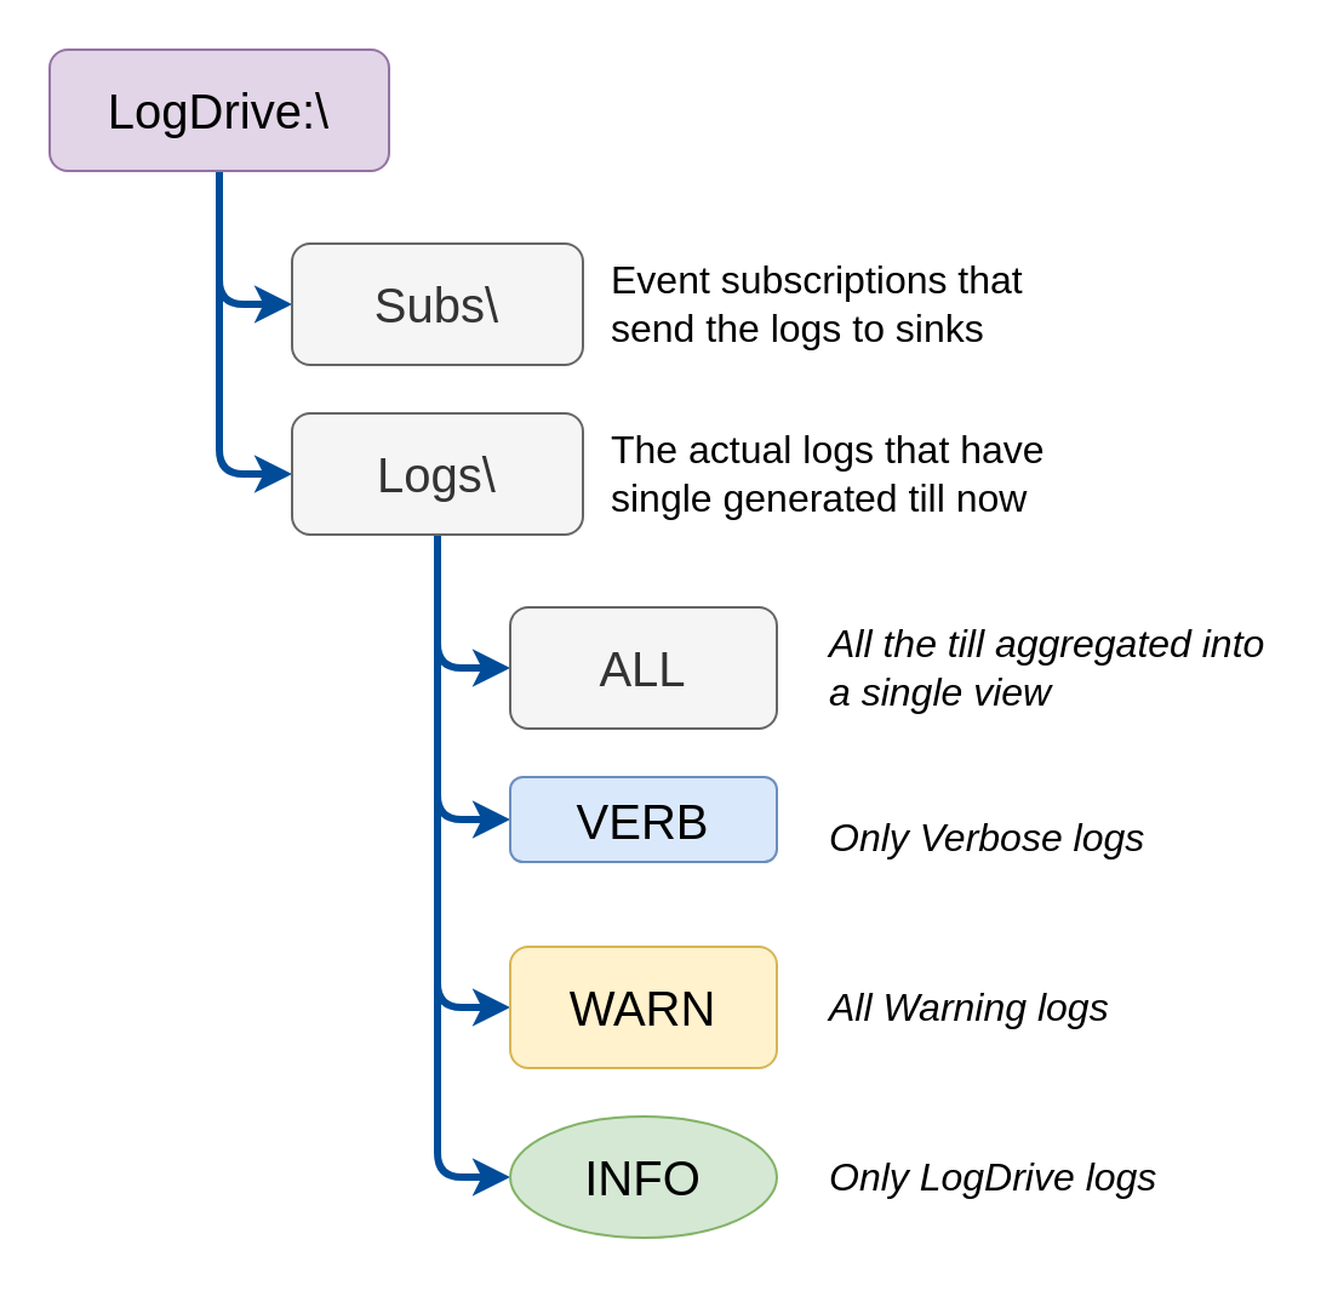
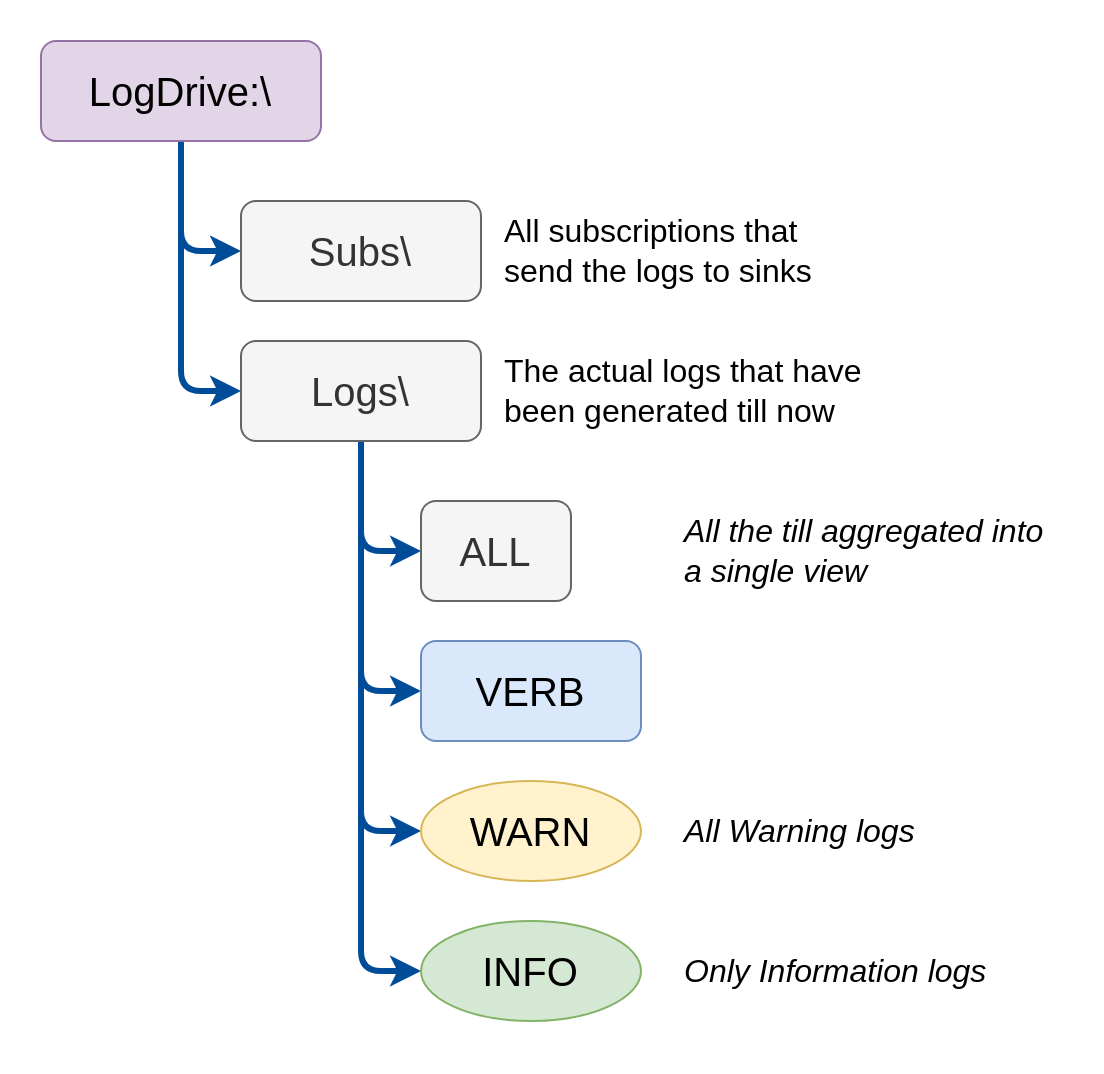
  <mxCell id="0" />
  <mxCell id="1" parent="0" />
  <mxCell id="2" style="edgeStyle=orthogonalEdgeStyle;shape=connector;rounded=1;orthogonalLoop=1;jettySize=auto;html=1;entryX=0;entryY=0.5;entryDx=0;entryDy=0;labelBackgroundColor=default;strokeColor=#004C99;strokeWidth=3;fontFamily=Helvetica;fontSize=11;fontColor=default;endArrow=classic;" edge="1" parent="1" source="4" target="5"><mxGeometry relative="1" as="geometry" /></mxCell>
  <mxCell id="3" style="edgeStyle=orthogonalEdgeStyle;shape=connector;rounded=1;orthogonalLoop=1;jettySize=auto;html=1;entryX=0;entryY=0.5;entryDx=0;entryDy=0;labelBackgroundColor=default;strokeColor=#004C99;strokeWidth=3;fontFamily=Helvetica;fontSize=11;fontColor=default;endArrow=classic;" edge="1" parent="1" source="4" target="10"><mxGeometry relative="1" as="geometry" /></mxCell>
  <mxCell id="4" value="LogDrive:\" style="rounded=1;whiteSpace=wrap;html=1;fillColor=#e1d5e7;strokeColor=#9673a6;fontSize=20;" vertex="1" parent="1"><mxGeometry x="20" y="20" width="140" height="50" as="geometry" /></mxCell>
  <mxCell id="5" value="Subs\" style="rounded=1;whiteSpace=wrap;html=1;fillColor=#f5f5f5;strokeColor=#666666;fontSize=20;fontColor=#333333;" vertex="1" parent="1"><mxGeometry x="120" y="100" width="120" height="50" as="geometry" /></mxCell>
  <mxCell id="6" style="edgeStyle=orthogonalEdgeStyle;shape=connector;rounded=1;orthogonalLoop=1;jettySize=auto;html=1;entryX=0;entryY=0.5;entryDx=0;entryDy=0;labelBackgroundColor=default;strokeColor=#004C99;strokeWidth=3;fontFamily=Helvetica;fontSize=11;fontColor=default;endArrow=classic;" edge="1" parent="1" source="10" target="11"><mxGeometry relative="1" as="geometry" /></mxCell>
  <mxCell id="7" style="edgeStyle=orthogonalEdgeStyle;shape=connector;rounded=1;orthogonalLoop=1;jettySize=auto;html=1;entryX=0;entryY=0.5;entryDx=0;entryDy=0;labelBackgroundColor=default;strokeColor=#004C99;strokeWidth=3;fontFamily=Helvetica;fontSize=11;fontColor=default;endArrow=classic;" edge="1" parent="1" source="10" target="12"><mxGeometry relative="1" as="geometry" /></mxCell>
  <mxCell id="8" style="edgeStyle=orthogonalEdgeStyle;shape=connector;rounded=1;orthogonalLoop=1;jettySize=auto;html=1;entryX=0;entryY=0.5;entryDx=0;entryDy=0;labelBackgroundColor=default;strokeColor=#004C99;strokeWidth=3;fontFamily=Helvetica;fontSize=11;fontColor=default;endArrow=classic;" edge="1" parent="1" source="10" target="13"><mxGeometry relative="1" as="geometry" /></mxCell>
  <mxCell id="9" style="edgeStyle=orthogonalEdgeStyle;shape=connector;rounded=1;orthogonalLoop=1;jettySize=auto;html=1;entryX=0;entryY=0.5;entryDx=0;entryDy=0;labelBackgroundColor=default;strokeColor=#004C99;strokeWidth=3;fontFamily=Helvetica;fontSize=11;fontColor=default;endArrow=classic;" edge="1" parent="1" source="10" target="14"><mxGeometry relative="1" as="geometry" /></mxCell>
  <mxCell id="10" value="Logs\" style="rounded=1;whiteSpace=wrap;html=1;fillColor=#f5f5f5;strokeColor=#666666;fontSize=20;fontColor=#333333;" vertex="1" parent="1"><mxGeometry x="120" y="170" width="120" height="50" as="geometry" /></mxCell>
- <mxCell id="11" value="ALL" style="rounded=1;whiteSpace=wrap;html=1;fillColor=#f5f5f5;strokeColor=#666666;fontSize=20;fontColor=#333333;" vertex="1" parent="1"><mxGeometry x="210" y="250" width="110" height="50" as="geometry" /></mxCell>
- <mxCell id="12" value="VERB" style="rounded=1;whiteSpace=wrap;html=1;fillColor=#dae8fc;strokeColor=#6c8ebf;fontSize=20;" vertex="1" parent="1"><mxGeometry x="210" y="320" width="110" height="35" as="geometry" /></mxCell>
- <mxCell id="13" value="WARN" style="rounded=1;whiteSpace=wrap;html=1;fillColor=#fff2cc;strokeColor=#d6b656;fontSize=20;" vertex="1" parent="1"><mxGeometry x="210" y="390" width="110" height="50" as="geometry" /></mxCell>
+ <mxCell id="11" value="ALL" style="rounded=1;whiteSpace=wrap;html=1;fillColor=#f5f5f5;strokeColor=#666666;fontSize=20;fontColor=#333333;" vertex="1" parent="1"><mxGeometry x="210" y="250" width="75" height="50" as="geometry" /></mxCell>
+ <mxCell id="12" value="VERB" style="rounded=1;whiteSpace=wrap;html=1;fillColor=#dae8fc;strokeColor=#6c8ebf;fontSize=20;" vertex="1" parent="1"><mxGeometry x="210" y="320" width="110" height="50" as="geometry" /></mxCell>
+ <mxCell id="13" value="WARN" style="ellipse;whiteSpace=wrap;html=1;fillColor=#fff2cc;strokeColor=#d6b656;fontSize=20;" vertex="1" parent="1"><mxGeometry x="210" y="390" width="110" height="50" as="geometry" /></mxCell>
  <mxCell id="14" value="INFO" style="ellipse;whiteSpace=wrap;html=1;fillColor=#d5e8d4;strokeColor=#82b366;fontSize=20;" vertex="1" parent="1"><mxGeometry x="210" y="460" width="110" height="50" as="geometry" /></mxCell>
- <mxCell id="15" value="&lt;span style=&quot;&quot;&gt;Event subscriptions that send the logs to sinks&lt;/span&gt;" style="text;html=1;strokeColor=none;fillColor=none;align=left;verticalAlign=middle;whiteSpace=wrap;rounded=0;fontSize=16;fontStyle=0" vertex="1" parent="1"><mxGeometry x="250" y="95.25" width="180" height="59.5" as="geometry" /></mxCell>
- <mxCell id="16" value="&lt;span style=&quot;&quot;&gt;The actual logs that have single generated till now&lt;/span&gt;" style="text;html=1;strokeColor=none;fillColor=none;align=left;verticalAlign=middle;whiteSpace=wrap;rounded=0;fontSize=16;fontStyle=0" vertex="1" parent="1"><mxGeometry x="250" y="165.25" width="190" height="59.5" as="geometry" /></mxCell>
+ <mxCell id="15" value="&lt;span style=&quot;&quot;&gt;All subscriptions that send the logs to sinks&lt;/span&gt;" style="text;html=1;strokeColor=none;fillColor=none;align=left;verticalAlign=middle;whiteSpace=wrap;rounded=0;fontSize=16;fontStyle=0" vertex="1" parent="1"><mxGeometry x="250" y="95.25" width="180" height="59.5" as="geometry" /></mxCell>
+ <mxCell id="16" value="&lt;span style=&quot;&quot;&gt;The actual logs that have been generated till now&lt;/span&gt;" style="text;html=1;strokeColor=none;fillColor=none;align=left;verticalAlign=middle;whiteSpace=wrap;rounded=0;fontSize=16;fontStyle=0" vertex="1" parent="1"><mxGeometry x="250" y="165.25" width="190" height="59.5" as="geometry" /></mxCell>
  <mxCell id="17" value="&lt;span style=&quot;&quot;&gt;All the till aggregated into a single view&lt;/span&gt;" style="text;html=1;strokeColor=none;fillColor=none;align=left;verticalAlign=middle;whiteSpace=wrap;rounded=0;fontSize=16;fontStyle=2" vertex="1" parent="1"><mxGeometry x="340" y="245.25" width="190" height="59.5" as="geometry" /></mxCell>
- <mxCell id="18" value="&lt;span style=&quot;&quot;&gt;Only Verbose logs&lt;/span&gt;" style="text;html=1;strokeColor=none;fillColor=none;align=left;verticalAlign=middle;whiteSpace=wrap;rounded=0;fontSize=16;fontStyle=2" vertex="1" parent="1"><mxGeometry x="340" y="315.25" width="190" height="59.5" as="geometry" /></mxCell>
  <mxCell id="19" value="&lt;span style=&quot;&quot;&gt;All Warning logs&lt;/span&gt;" style="text;html=1;strokeColor=none;fillColor=none;align=left;verticalAlign=middle;whiteSpace=wrap;rounded=0;fontSize=16;fontStyle=2" vertex="1" parent="1"><mxGeometry x="340" y="385.25" width="190" height="59.5" as="geometry" /></mxCell>
- <mxCell id="20" value="&lt;span style=&quot;&quot;&gt;Only LogDrive logs&lt;/span&gt;" style="text;html=1;strokeColor=none;fillColor=none;align=left;verticalAlign=middle;whiteSpace=wrap;rounded=0;fontSize=16;fontStyle=2" vertex="1" parent="1"><mxGeometry x="340" y="455.25" width="190" height="59.5" as="geometry" /></mxCell>
+ <mxCell id="20" value="&lt;span style=&quot;&quot;&gt;Only Information logs&lt;/span&gt;" style="text;html=1;strokeColor=none;fillColor=none;align=left;verticalAlign=middle;whiteSpace=wrap;rounded=0;fontSize=16;fontStyle=2" vertex="1" parent="1"><mxGeometry x="340" y="455.25" width="190" height="59.5" as="geometry" /></mxCell>
